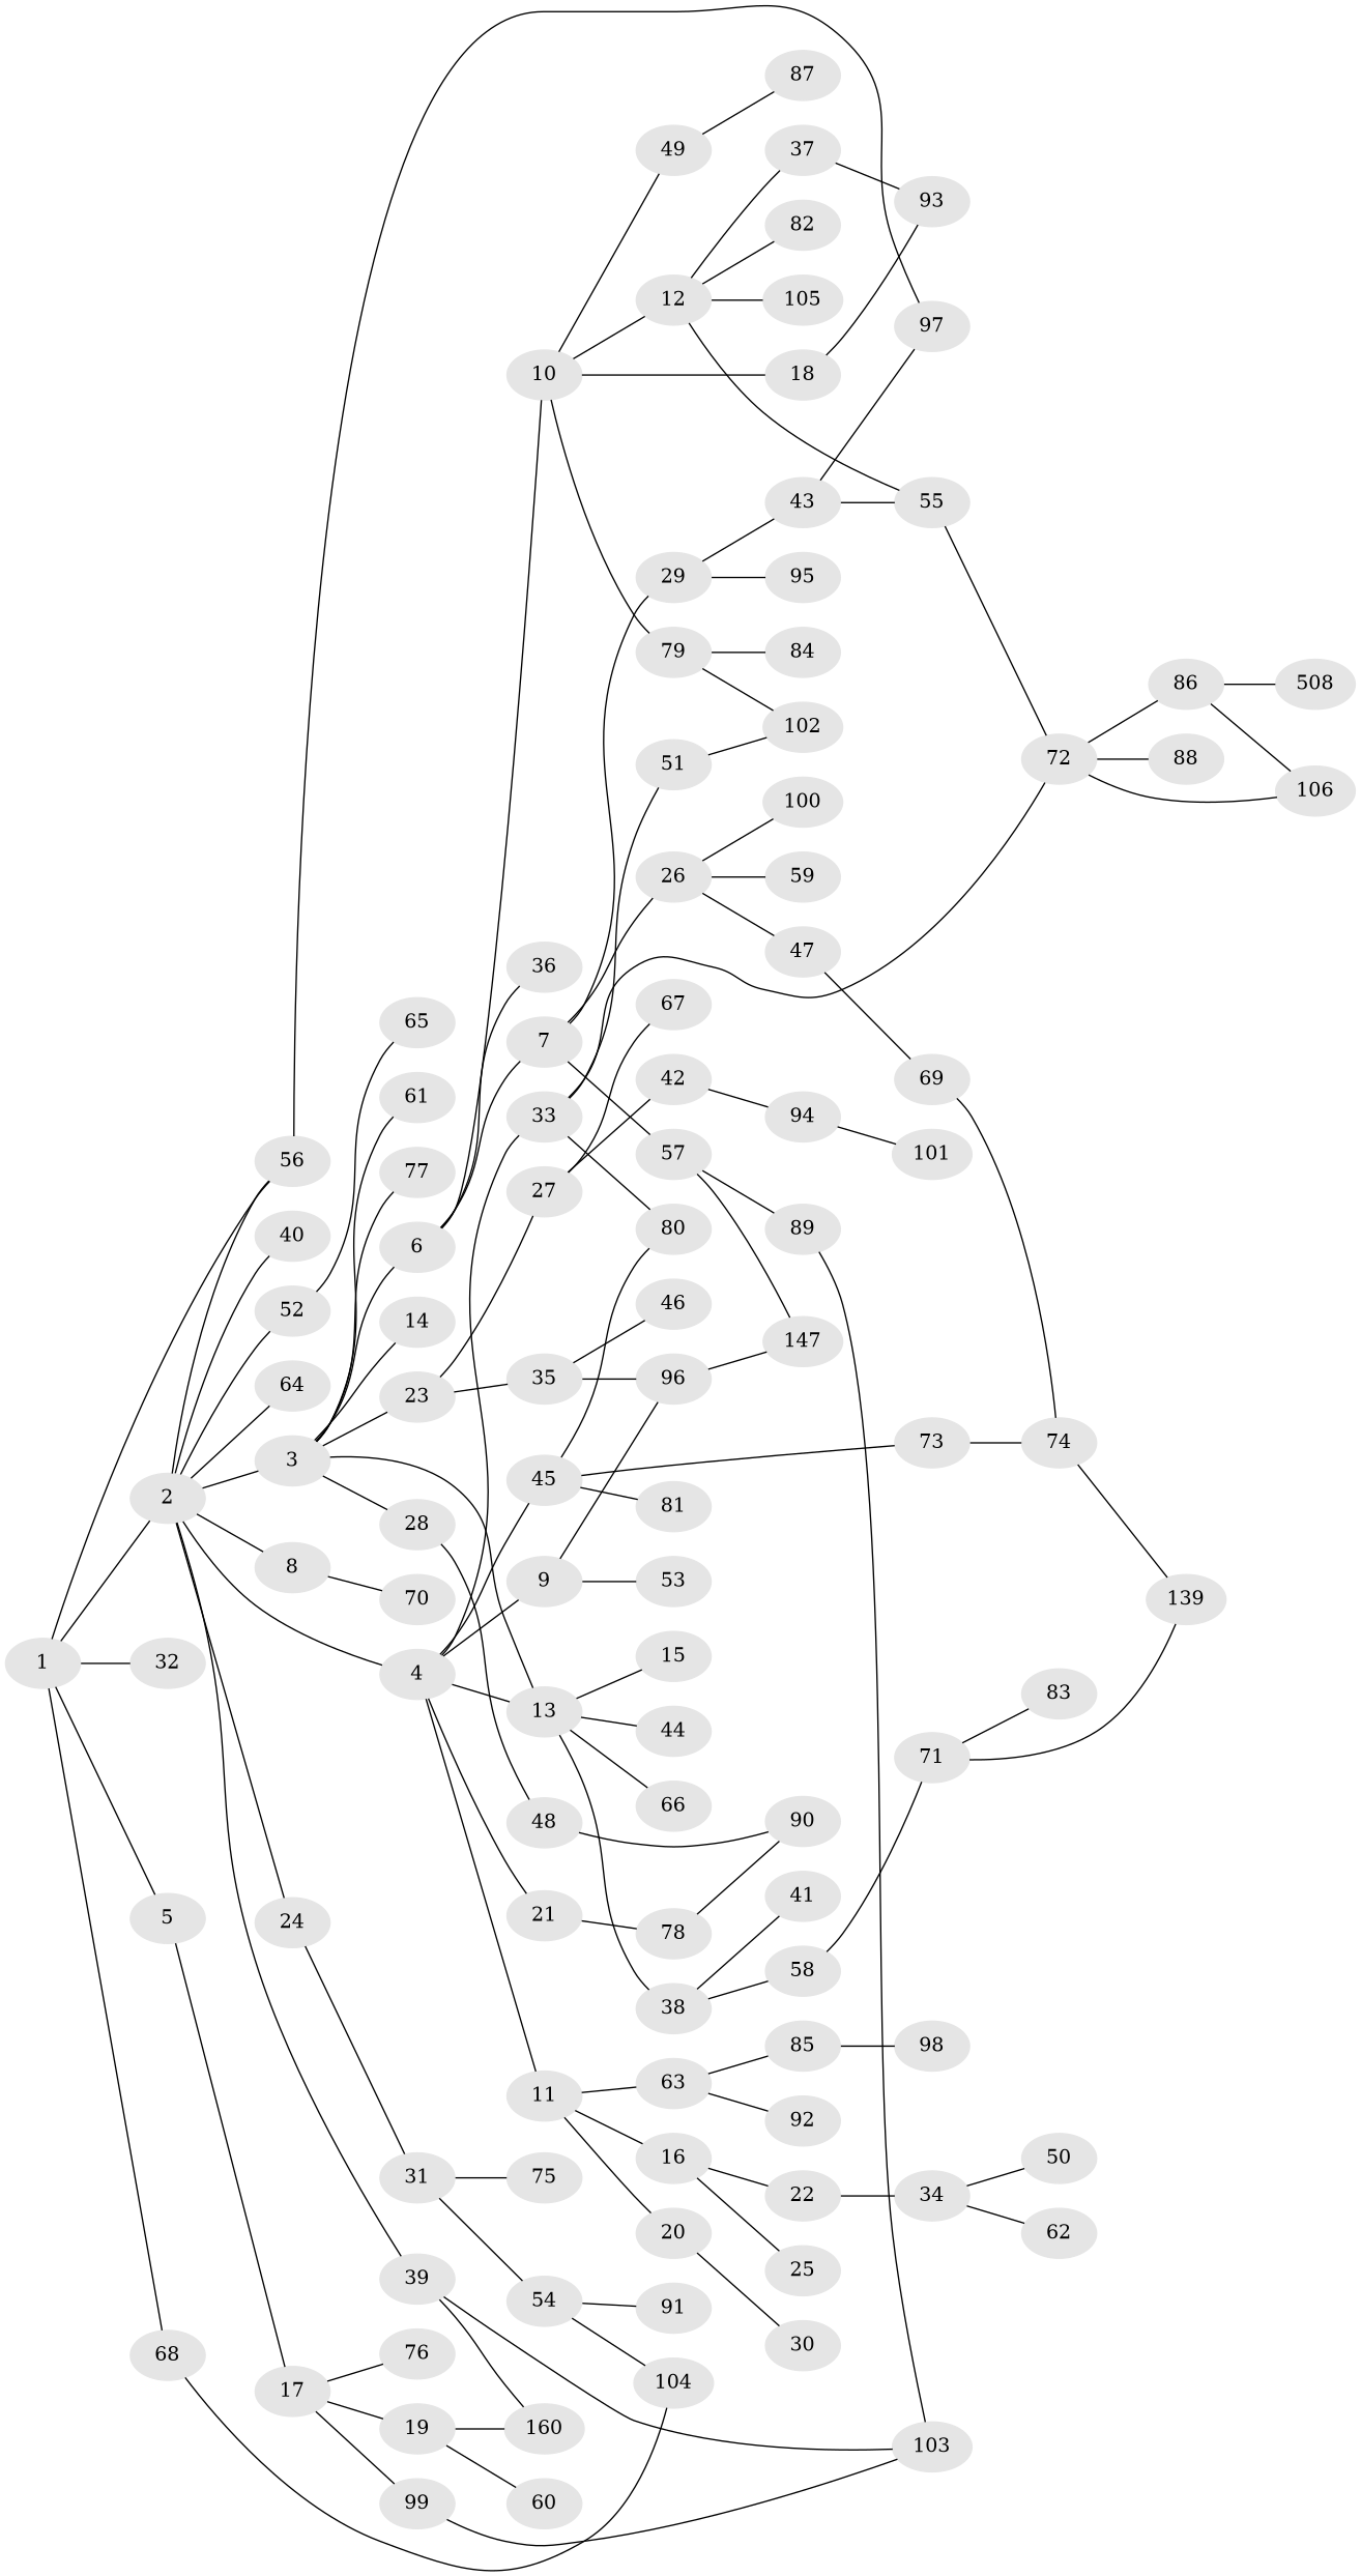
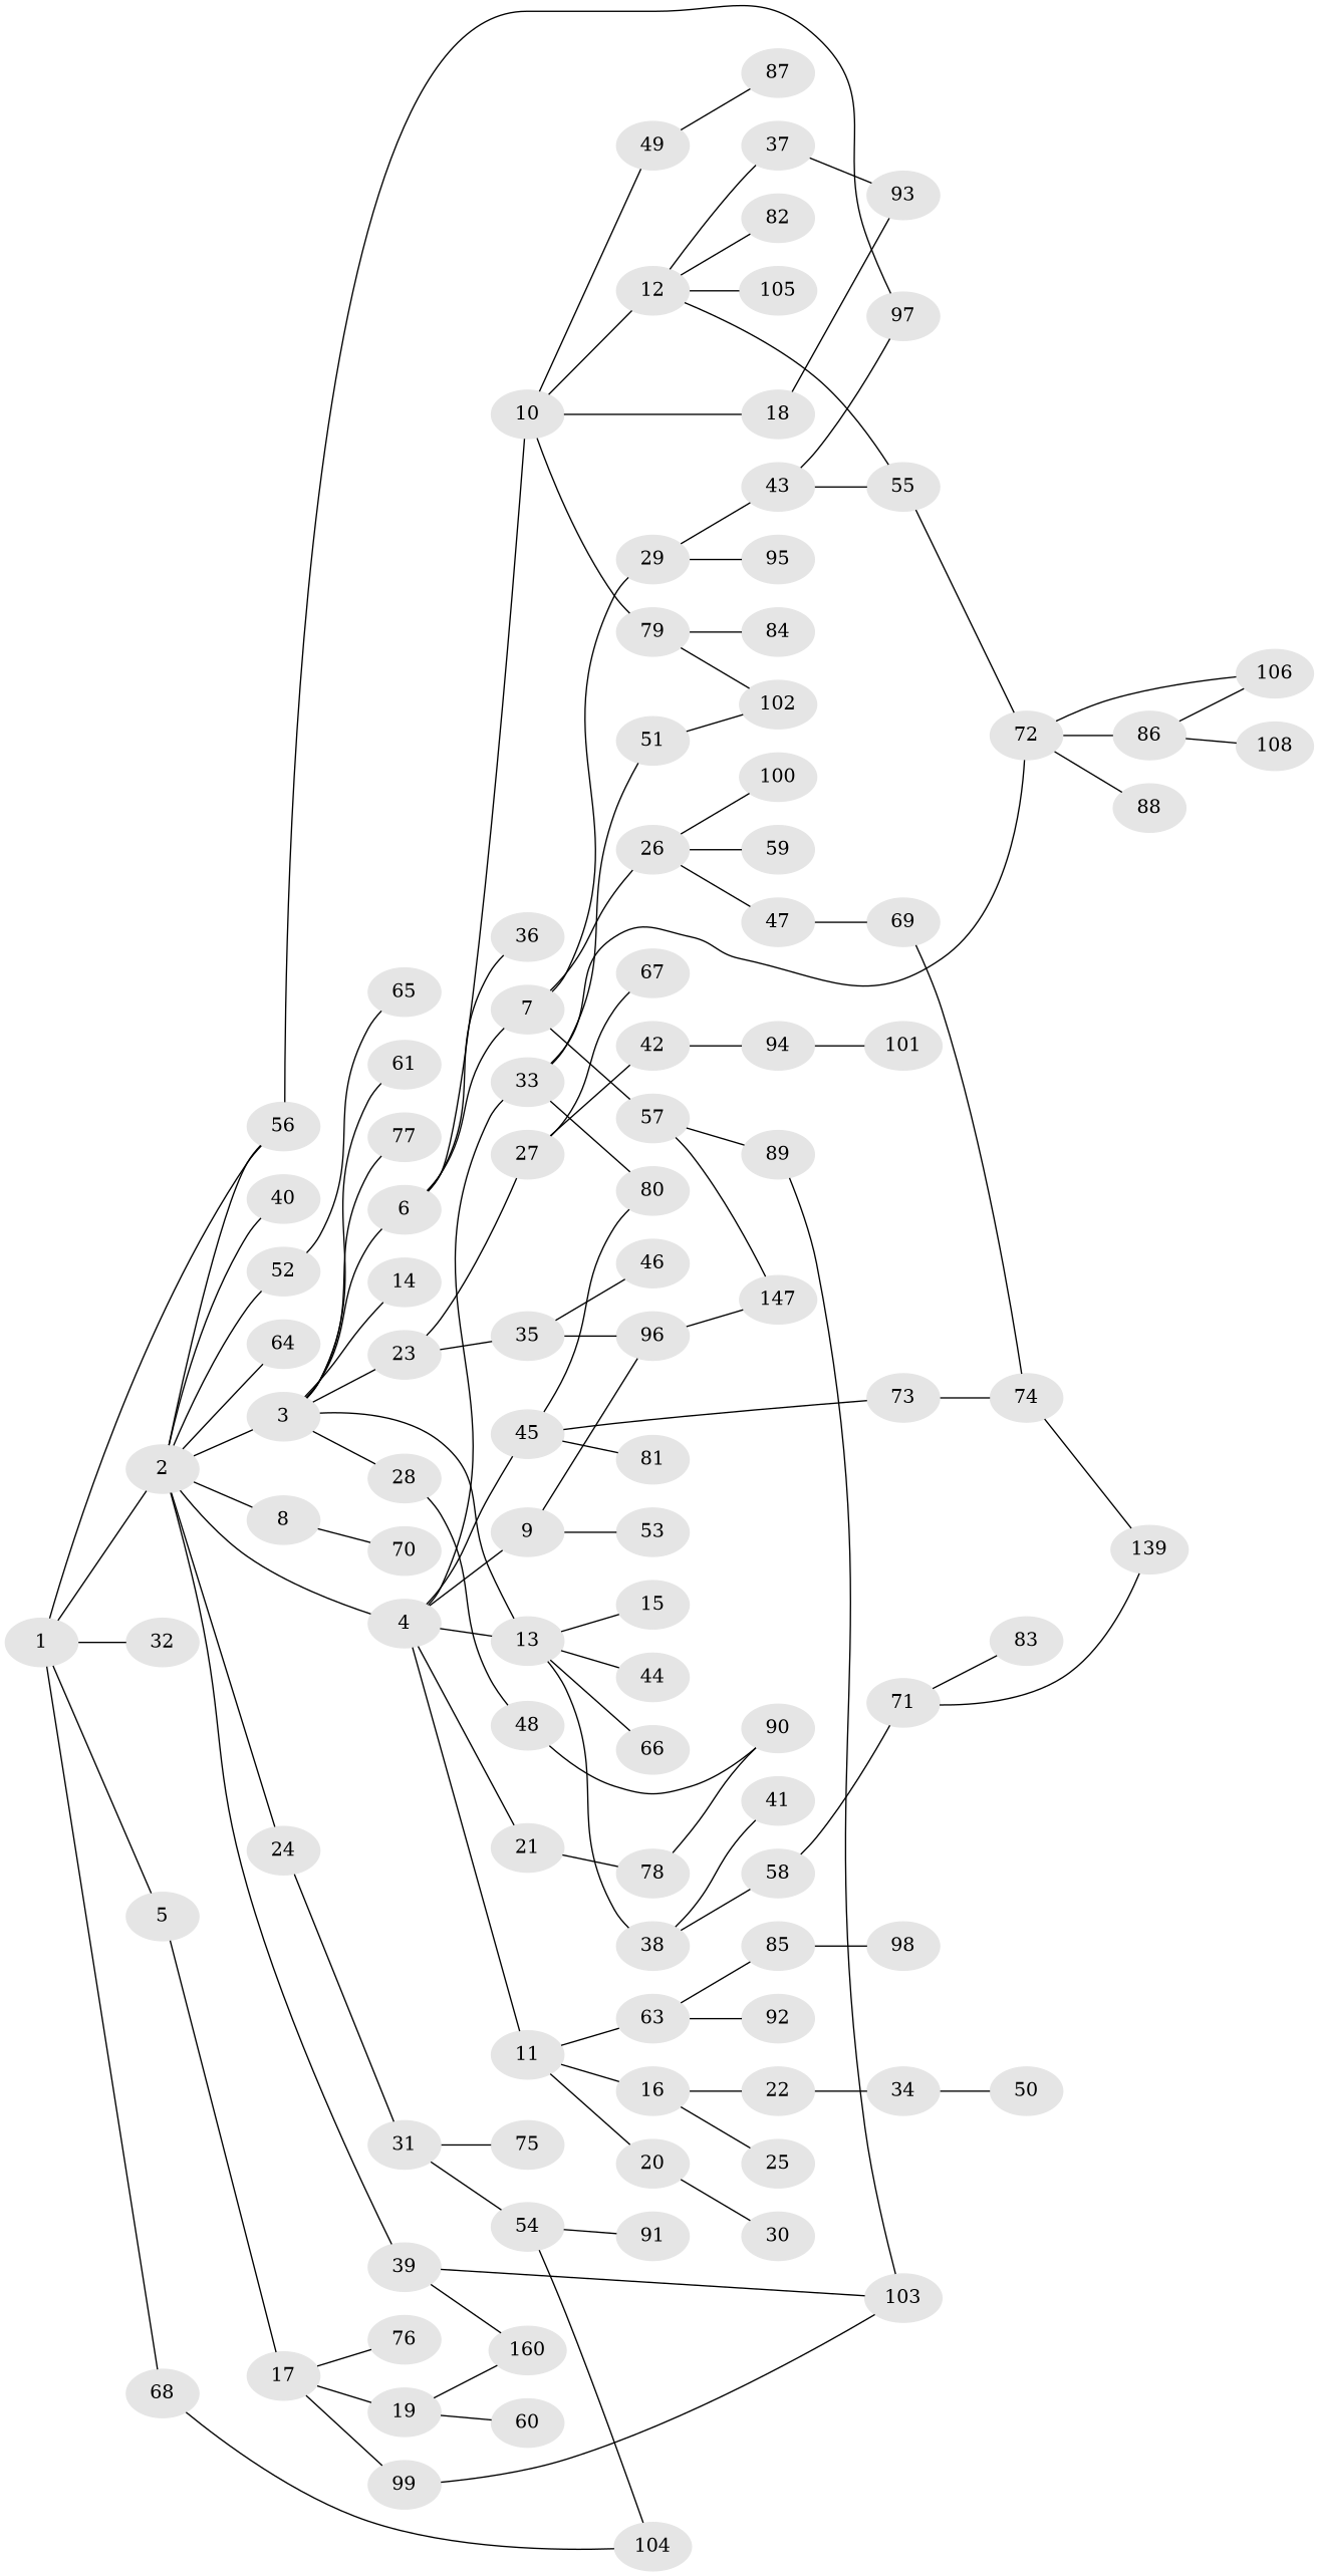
  graph {
    rankdir=LR
    node [color=gray90 style=filled]
    1
    2
    5
    32
    56
    68
    3
    4
    8
    24
    39
    40
    52
    64
    17
    97
    104
    6
    13
    14
    23
    28
    61
    77
    9
    11
    21
    33
    45
    70
    31
    n32 [label=160]
    103
    65
    7
    10
    36
    15
    38
    44
    66
    27
    35
    48
    53
    96
    16
    20
    63
    78
    51
    72
    80
    73
    81
    19
    76
    99
    26
    29
    57
    12
    18
    49
    79
    47
    59
    100
    43
    95
    89
    n72 [label=147]
    37
    55
    82
    105
    93
    87
    102
    84
    22
    25
    30
    85
    92
    41
    58
    34
    60
    90
    50
-   62
    42
    67
    46
    54
    75
    69
    94
    91
    86
    88
    106
    71
    101
    74
    83
    n108 [label=139]
    98
-   108 [label=508]
+   108
    1 -- 2
    1 -- 5
    1 -- 32
    1 -- 56
    1 -- 68
    2 -- 56
    2 -- 3
    2 -- 4
    2 -- 8
    2 -- 24
    2 -- 39
    2 -- 40
    2 -- 52
    2 -- 64
    5 -- 17
    56 -- 97
    68 -- 104
    3 -- 6
    3 -- 13
    3 -- 14
    3 -- 23
    3 -- 28
    3 -- 61
    3 -- 77
    4 -- 13
    4 -- 9
    4 -- 11
    4 -- 21
    4 -- 33
    4 -- 45
    8 -- 70
    24 -- 31
    39 -- n32
    39 -- 103
    52 -- 65
    17 -- 19
    17 -- 76
    17 -- 99
    6 -- 7
    6 -- 10
    6 -- 36
    13 -- 15
    13 -- 38
    13 -- 44
    13 -- 66
    23 -- 27
    23 -- 35
    28 -- 48
    9 -- 53
    9 -- 96
    11 -- 16
    11 -- 20
    11 -- 63
    21 -- 78
    33 -- 51
    33 -- 72
    33 -- 80
    45 -- 80
    45 -- 73
    45 -- 81
    31 -- 54
    31 -- 75
    7 -- 26
    7 -- 29
    7 -- 57
    10 -- 12
    10 -- 18
    10 -- 49
    10 -- 79
    38 -- 41
    38 -- 58
    27 -- 42
    27 -- 67
    35 -- 96
    35 -- 46
    48 -- 90
    96 -- n72
    16 -- 22
    16 -- 25
    20 -- 30
    63 -- 85
    63 -- 92
    78 -- 90
    51 -- 102
    72 -- 86
    72 -- 88
    72 -- 106
    73 -- 74
    19 -- n32
    19 -- 60
    99 -- 103
    26 -- 47
    26 -- 59
    26 -- 100
    29 -- 43
    29 -- 95
    57 -- 89
    57 -- n72
    12 -- 37
    12 -- 55
    12 -- 82
    12 -- 105
    18 -- 93
    49 -- 87
    79 -- 102
    79 -- 84
    47 -- 69
    43 -- 97
    43 -- 55
    89 -- 103
    37 -- 93
    55 -- 72
    22 -- 34
    85 -- 98
    58 -- 71
    34 -- 50
-   34 -- 62
    42 -- 94
    54 -- 104
    54 -- 91
    69 -- 74
    94 -- 101
    86 -- 106
    86 -- 108
    71 -- 83
    71 -- n108
    74 -- n108
  }
